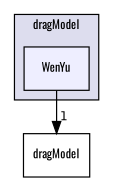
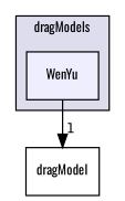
  digraph {
    compound=true
    fontname=Oswald
    node [fontname=Oswald fontsize=10 shape=box]
    n1 [fillcolor="#eeeeff" label=WenYu pencolor=black style=filled]
    n2 [label=dragModel]
    subgraph cluster_1 {
      bgcolor="#ddddee"
      fontsize=10
-     label=dragModel
+     label=dragModels
      pencolor=black
      n1
    }
    n1 -> n2 [headlabel=1 labeldistance=1.5 labelfontname=Helvetica labelfontsize=10 fontname=Oswald]
  }
